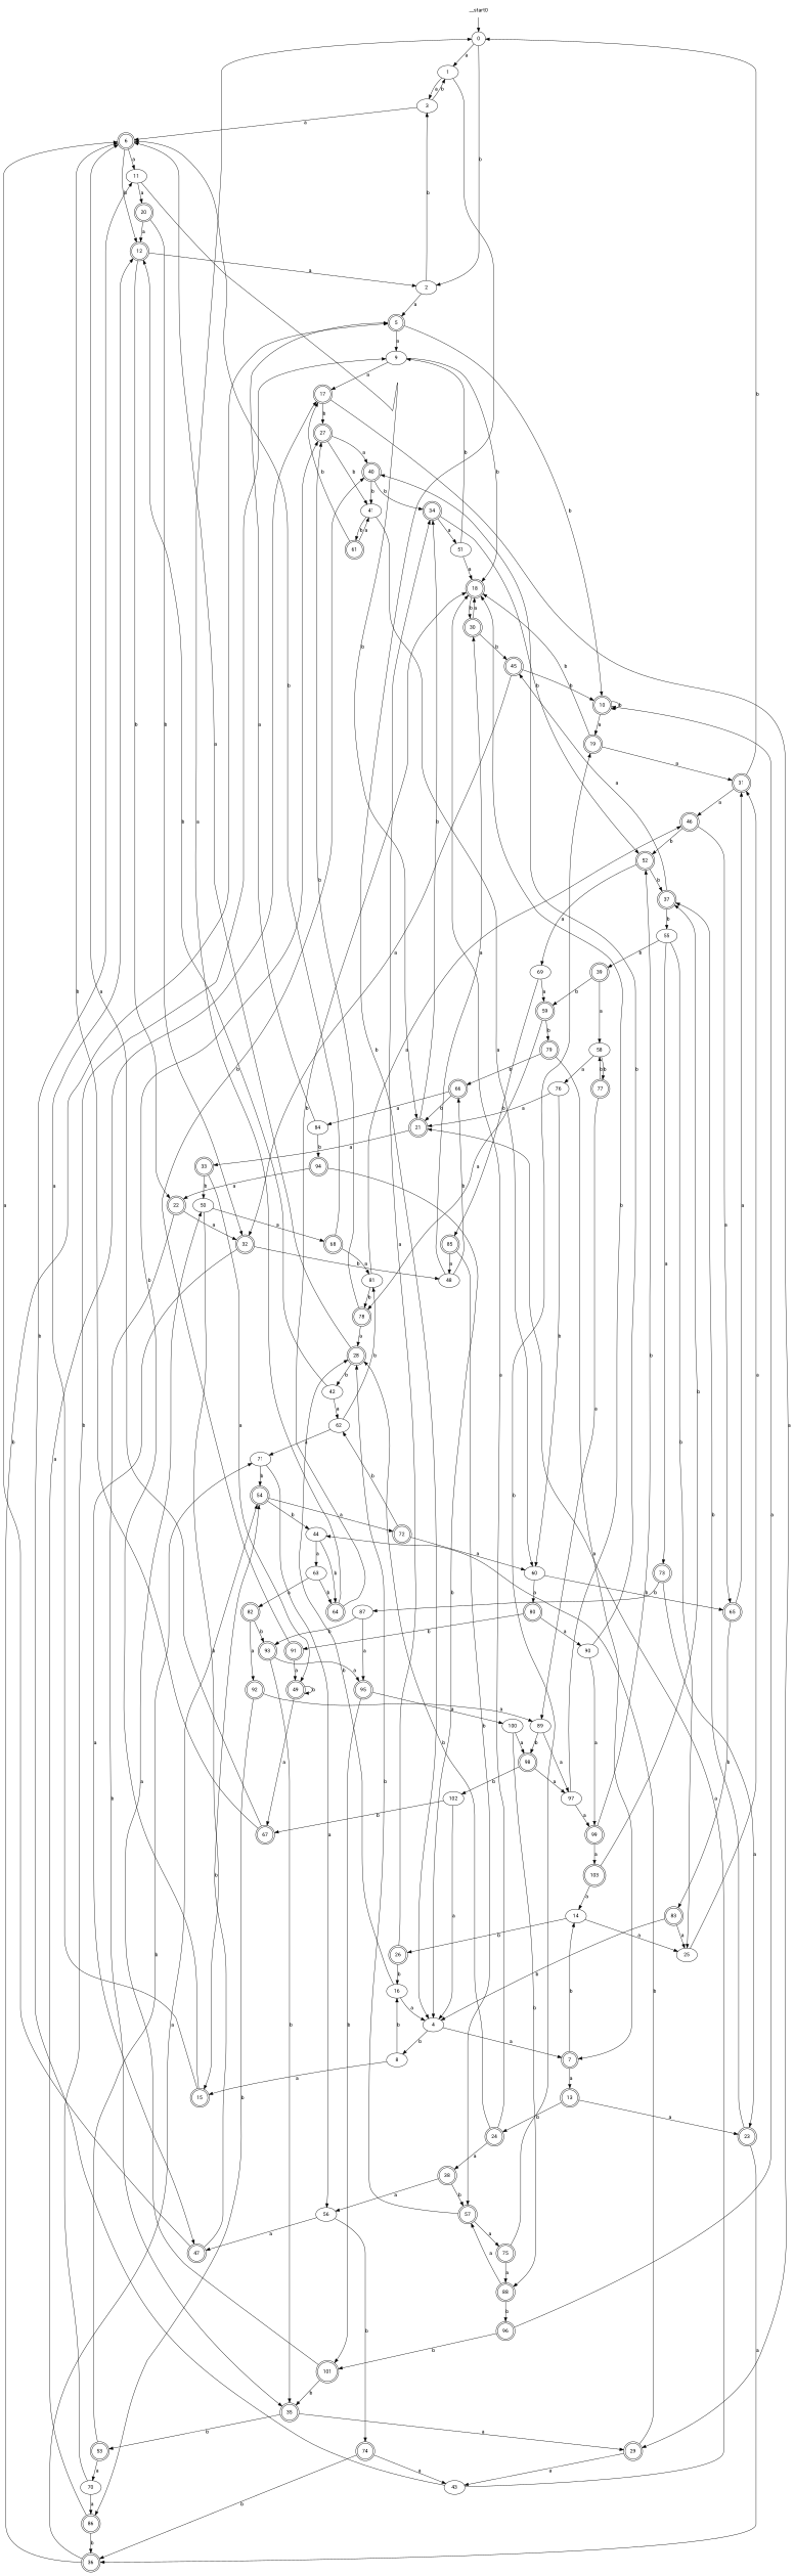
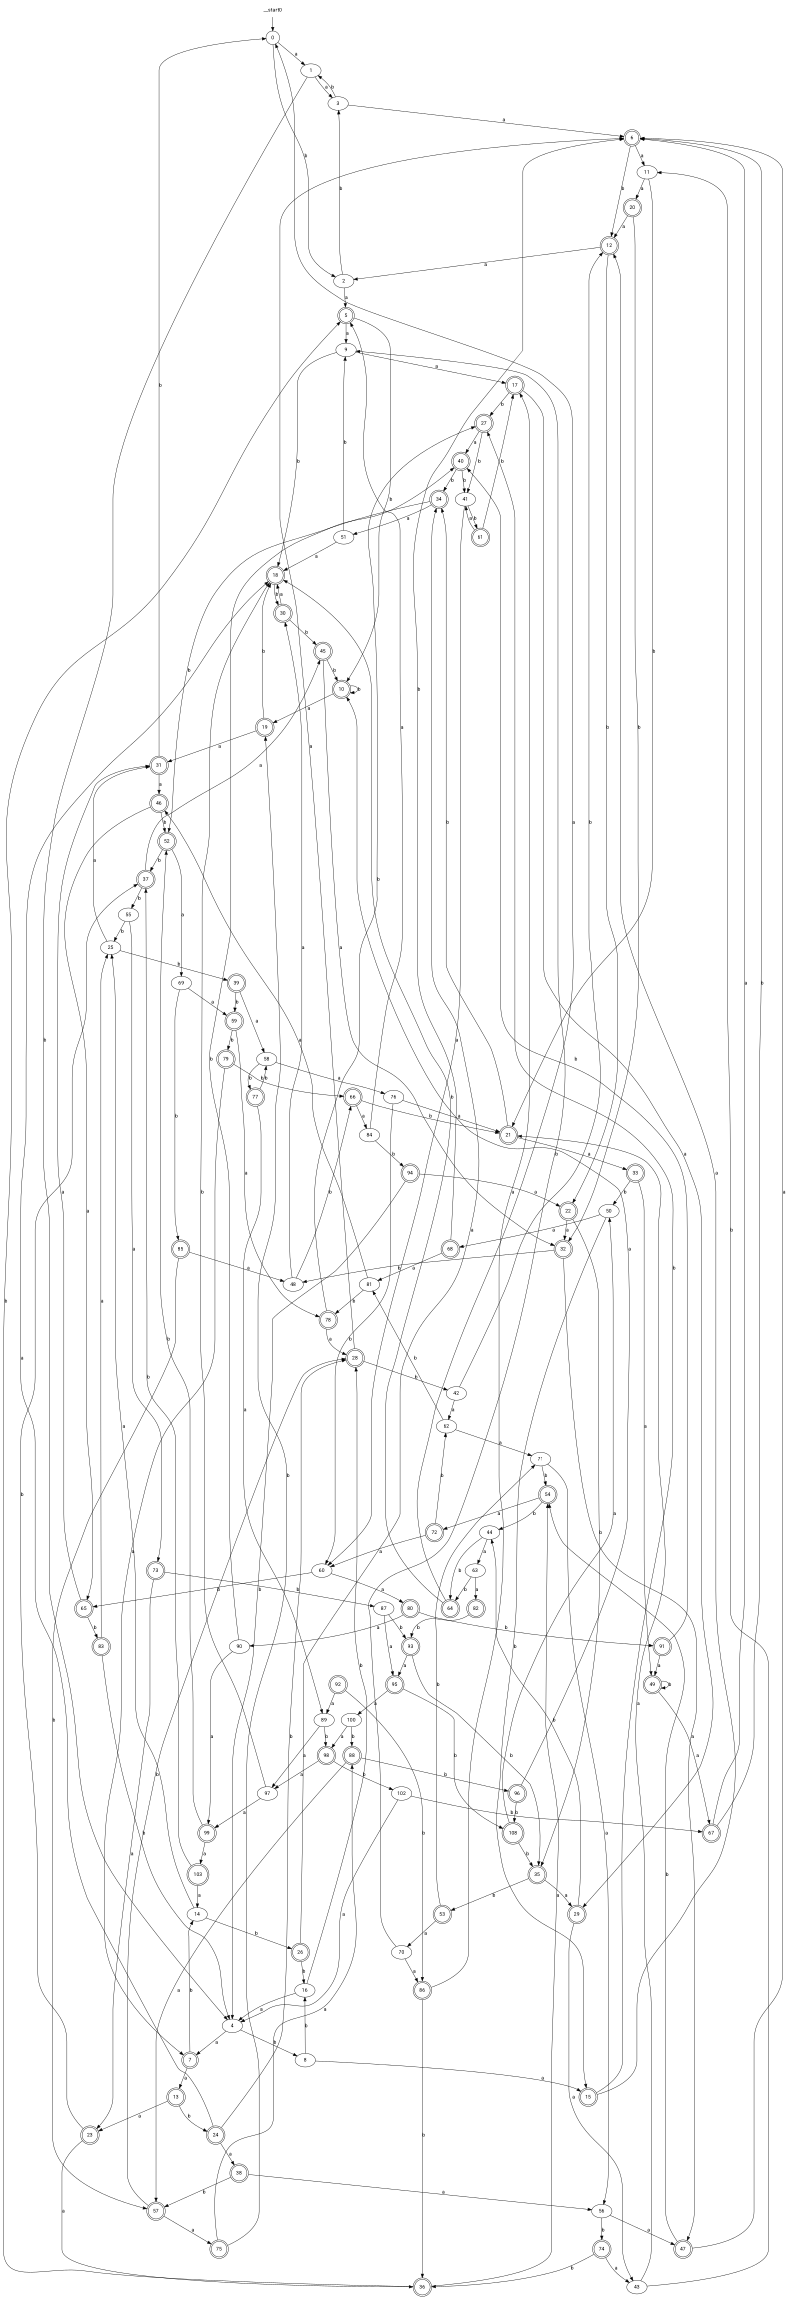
  digraph {
    fontname=Roboto
    node [fontname=Roboto shape=doublecircle]
    edge [fontname=Roboto]
    __start0 [shape=none]
    0 [shape=circle]
    1 [shape=""]
    2 [shape=""]
    3 [shape=""]
    4 [shape=ellipse]
    5
    6
    7
    8 [shape=""]
    9 [shape=""]
    10
    11 [shape=""]
    12
    13
    14 [shape=""]
    15
    16 [shape=""]
    17
    18
    19
    20
    21
    22
    23
    24
    25 [shape=""]
    26
    27
    28
    29
    30
    31
    32
    33
    34
    35
    36
    37
    38
    39
    40
    41 [shape=""]
    42 [shape=""]
    43 [shape=""]
    44 [shape=""]
    45
    46
    47
    48 [shape=""]
    49
    50 [shape=""]
    51 [shape=""]
    52
    53
    54
    55 [shape=""]
    56 [shape=""]
    57
    58 [shape=""]
    59
    60 [shape=""]
    61
    62 [shape=""]
    63 [shape=""]
    64
    65
    66
    67
    68
    69 [shape=""]
    70 [shape=""]
    71 [shape=""]
    72
    73
    74
    75
    76 [shape=""]
    77
    78
    79
    80
    81 [shape=""]
    82
    83
    84 [shape=""]
    85
    86
    87 [shape=""]
    88
    89 [shape=""]
    90 [shape=""]
    91
    92
    93
    94
    95
    96
    97 [shape=""]
    98
    99
    100 [shape=""]
-   101
+   101 [label=108]
    102 [shape=""]
    103
    __start0 -> 0
    0 -> 1 [label=a]
    0 -> 2 [label=b]
    1 -> 3 [label=a]
    1 -> 4 [label=b]
    2 -> 3 [label=b]
    2 -> 5 [label=a]
    3 -> 1 [label=b]
    3 -> 6 [label=a]
    4 -> 7 [label=a]
    4 -> 8 [label=b]
    5 -> 9 [label=a]
    5 -> 10 [label=b]
    6 -> 11 [label=a]
    6 -> 12 [label=b]
    7 -> 13 [label=a]
    7 -> 14 [label=b]
    8 -> 15 [label=a]
    8 -> 16 [label=b]
    9 -> 17 [label=a]
    9 -> 18 [label=b]
    10 -> 10 [label=b]
    10 -> 19 [label=a]
    11 -> 20 [label=a]
    11 -> 21 [label=b]
    12 -> 2 [label=a]
    12 -> 22 [label=b]
    13 -> 23 [label=a]
    13 -> 24 [label=b]
    14 -> 25 [label=a]
    14 -> 26 [label=b]
    15 -> 12 [label=a]
    15 -> 27 [label=b]
    16 -> 4 [label=a]
    16 -> 28 [label=b]
    17 -> 27 [label=b]
    17 -> 29 [label=a]
    18 -> 30 [label=b]
    19 -> 18 [label=b]
    19 -> 31 [label=a]
    20 -> 12 [label=a]
    20 -> 32 [label=b]
    21 -> 33 [label=a]
    21 -> 34 [label=b]
    22 -> 32 [label=a]
    22 -> 35 [label=b]
    23 -> 36 [label=a]
    23 -> 37 [label=b]
    24 -> 18 [label=a]
    24 -> 28 [label=b]
    24 -> 38 [label=a]
    25 -> 31 [label=a]
-   55 -> 39 [label=b]
+   25 -> 39 [label=b]
    26 -> 16 [label=b]
    26 -> 34 [label=a]
    27 -> 40 [label=a]
    27 -> 41 [label=b]
    28 -> 6 [label=a]
    28 -> 42 [label=b]
    29 -> 43 [label=a]
    29 -> 44 [label=b]
    30 -> 18 [label=a]
    30 -> 45 [label=b]
    31 -> 0 [label=b]
    31 -> 46 [label=a]
    32 -> 47 [label=a]
    32 -> 48 [label=b]
    33 -> 49 [label=a]
    33 -> 50 [label=b]
    34 -> 51 [label=a]
    34 -> 52 [label=b]
    35 -> 29 [label=a]
    35 -> 53 [label=b]
    36 -> 5 [label=b]
    36 -> 54 [label=a]
    37 -> 45 [label=a]
    37 -> 55 [label=b]
    38 -> 56 [label=a]
    38 -> 57 [label=b]
    39 -> 58 [label=a]
    39 -> 59 [label=b]
    40 -> 34 [label=b]
    40 -> 41 [label=b]
    41 -> 60 [label=a]
    41 -> 61 [label=b]
    42 -> 12 [label=b]
    42 -> 62 [label=a]
    43 -> 11 [label=b]
    43 -> 21 [label=a]
    44 -> 63 [label=a]
    44 -> 64 [label=b]
    45 -> 10 [label=b]
    45 -> 32 [label=a]
    46 -> 52 [label=b]
    46 -> 65 [label=a]
    47 -> 6 [label=a]
    47 -> 54 [label=b]
    48 -> 30 [label=a]
    48 -> 66 [label=b]
    49 -> 49 [label=b]
    49 -> 67 [label=a]
    50 -> 15 [label=b]
    50 -> 68 [label=a]
    51 -> 9 [label=b]
    51 -> 18 [label=a]
    52 -> 37 [label=b]
    52 -> 69 [label=a]
    53 -> 70 [label=a]
    53 -> 71 [label=b]
    54 -> 44 [label=b]
    54 -> 72 [label=a]
    55 -> 25 [label=b]
    55 -> 73 [label=a]
    56 -> 47 [label=a]
    56 -> 74 [label=b]
    57 -> 28 [label=b]
    57 -> 75 [label=a]
    58 -> 76 [label=a]
    58 -> 77 [label=b]
    59 -> 78 [label=a]
    59 -> 79 [label=b]
    60 -> 65 [label=b]
    60 -> 80 [label=a]
    61 -> 17 [label=b]
    61 -> 41 [label=a]
    62 -> 71 [label=a]
    62 -> 81 [label=b]
    63 -> 64 [label=b]
    63 -> 82 [label=a]
    64 -> 0 [label=a]
    64 -> 18 [label=b]
    65 -> 31 [label=a]
    65 -> 83 [label=b]
    66 -> 21 [label=b]
    66 -> 84 [label=a]
    67 -> 6 [label=a]
    67 -> 6 [label=b]
    68 -> 6 [label=b]
    68 -> 81 [label=a]
    69 -> 59 [label=a]
    69 -> 85 [label=b]
    70 -> 9 [label=b]
    70 -> 86 [label=a]
    71 -> 54 [label=b]
    71 -> 56 [label=a]
    72 -> 60 [label=a]
    72 -> 62 [label=b]
    73 -> 23 [label=a]
    73 -> 87 [label=b]
    74 -> 36 [label=b]
    74 -> 43 [label=a]
    75 -> 19 [label=b]
    75 -> 88 [label=a]
    76 -> 21 [label=a]
    76 -> 60 [label=b]
    77 -> 58 [label=b]
    77 -> 89 [label=a]
    78 -> 27 [label=b]
    78 -> 28 [label=a]
    79 -> 7 [label=a]
    79 -> 66 [label=b]
    80 -> 90 [label=a]
    80 -> 91 [label=b]
    81 -> 46 [label=a]
    81 -> 78 [label=b]
-   82 -> 92 [label=a]
    82 -> 93 [label=b]
    83 -> 4 [label=b]
    83 -> 25 [label=a]
    84 -> 5 [label=a]
    84 -> 94 [label=b]
    85 -> 48 [label=a]
    85 -> 57 [label=b]
    86 -> 17 [label=a]
    86 -> 36 [label=b]
    87 -> 93 [label=b]
    87 -> 95 [label=a]
    88 -> 57 [label=a]
    88 -> 96 [label=b]
    89 -> 97 [label=a]
    89 -> 98 [label=b]
    90 -> 40 [label=b]
    90 -> 99 [label=a]
    91 -> 40 [label=b]
    91 -> 49 [label=a]
    92 -> 86 [label=b]
    92 -> 89 [label=a]
    93 -> 35 [label=b]
    93 -> 95 [label=a]
    94 -> 4 [label=b]
    94 -> 22 [label=a]
    95 -> 100 [label=a]
    95 -> 101 [label=b]
    96 -> 10 [label=a]
    96 -> 101 [label=b]
    97 -> 18 [label=b]
    97 -> 99 [label=a]
    98 -> 97 [label=a]
    98 -> 102 [label=b]
    99 -> 52 [label=b]
    99 -> 103 [label=a]
    100 -> 88 [label=b]
    100 -> 98 [label=a]
    101 -> 35 [label=b]
    101 -> 50 [label=a]
    102 -> 4 [label=a]
    102 -> 67 [label=b]
    103 -> 14 [label=a]
    103 -> 37 [label=b]
  }
